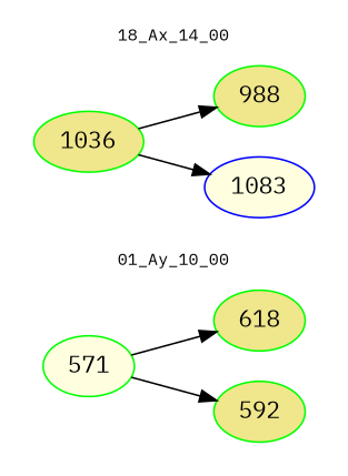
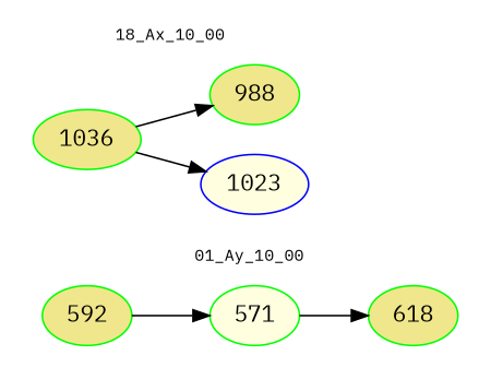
  digraph {
    fontname="IBM Plex Mono"
    rankdir=LR
    node [color=green fillcolor=khaki fontname="IBM Plex Mono" style=filled]
    edge [color=black fontname="IBM Plex Mono"]
    n1 [fillcolor=lightyellow label=571]
    n2 [label=592]
    n3 [label=618]
    n4 [label=1036]
-   n5 [color=blue fillcolor=lightyellow label=1083]
+   n5 [color=blue fillcolor=lightyellow label=1023]
    n6 [label=988]
    subgraph cluster_1 {
      color=white
      fontsize=10
      label="01_Ay_10_00"
      n1
      n2
      n3
    }
    subgraph cluster_2 {
      color=white
      fontsize=10
-     label="18_Ax_14_00"
+     label="18_Ax_10_00"
      n4
      n5
      n6
    }
-   n1 -> n2
+   n2 -> n1
    n1 -> n3
    n4 -> n5
    n4 -> n6
  }
